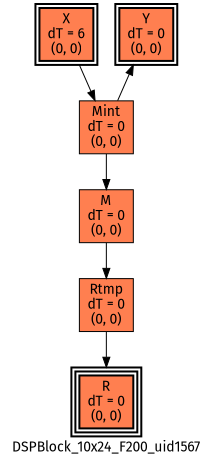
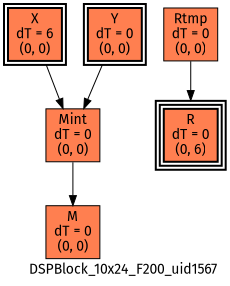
  digraph {
    fontname="Fira Sans"
    label=DSPBlock_10x24_F200_uid1567
    labeljust=right
    labelloc=bottom
    nodesep=0.25
    ranksep=0.5
    node [color=black fillcolor=coral fontname="Fira Sans" peripheries=1 shape=box style="bold, filled"]
    edge [arrowhead=normal arrowsize=1.0 arrowtail=normal color=black dir=forward fontname="Fira Sans"]
    n1 [label="X\ndT = 6\n(0, 0)" peripheries=2]
    n2 [label="Y\ndT = 0\n(0, 0)" peripheries=2]
-   n3 [label="R\ndT = 0\n(0, 0)" peripheries=3]
+   n3 [label="R\ndT = 0\n(0, 6)" peripheries=3]
    n4 [label="Mint\ndT = 0\n(0, 0)" style=filled]
    n5 [label="M\ndT = 0\n(0, 0)" style=filled]
    n6 [label="Rtmp\ndT = 0\n(0, 0)" style=filled]
    subgraph sub_1 {
      rank=same
      n1
      n2
    }
    subgraph sub_2 {
      rank=same
      n3
    }
    n1 -> n4
-   n4 -> n2
+   n2 -> n4
    n4 -> n5
-   n5 -> n6
    n6 -> n3
  }
